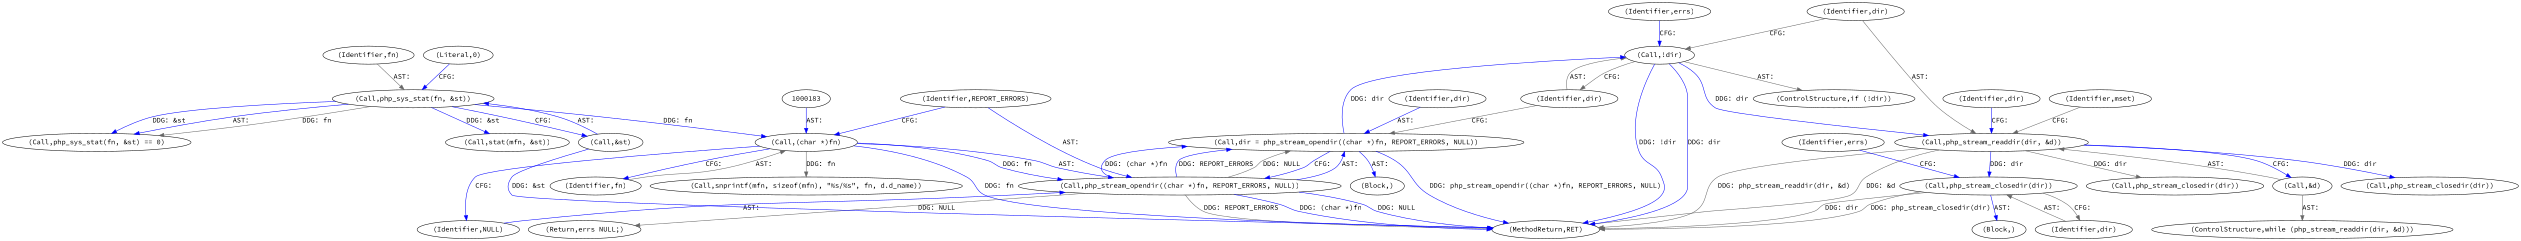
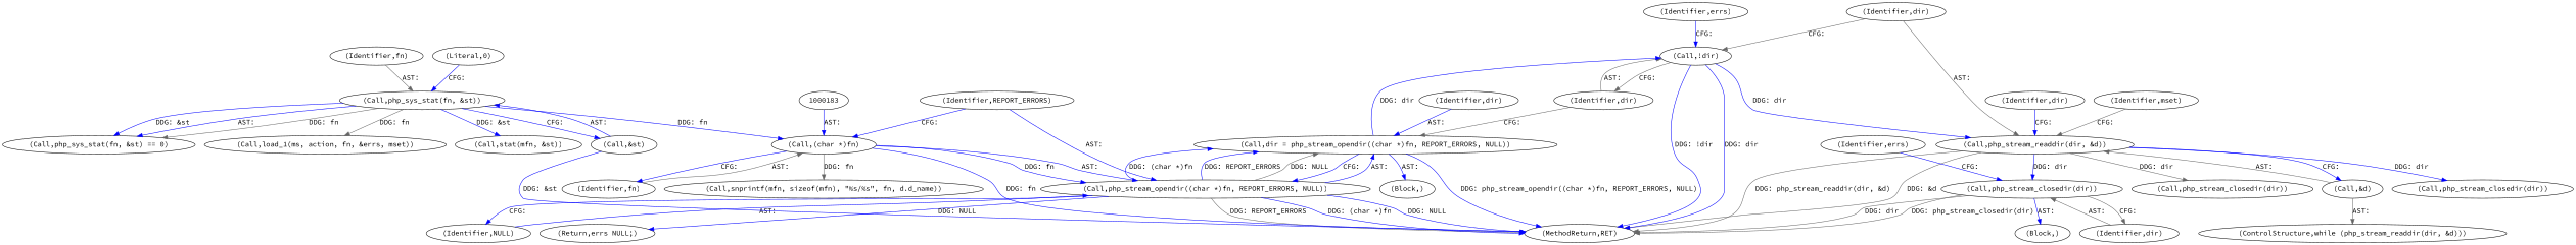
  digraph {
    fontname="Source Code Pro"
    node [fontname="Source Code Pro"]
    edge [color=blue fontname="Source Code Pro"]
    n1 [label="(Call,php_stream_closedir(dir))"]
    n2 [label="(Block,)"]
    n3 [label="(MethodReturn,RET)"]
    n4 [label="(Identifier,dir)"]
    n5 [label="(Call,php_stream_readdir(dir, &d))"]
    n6 [label="(Call,php_stream_closedir(dir))"]
    n7 [label="(Call,php_stream_closedir(dir))"]
    n8 [label="(Call,&d)"]
    n9 [label="(ControlStructure,while (php_stream_readdir(dir, &d)))"]
    n10 [label="(Call,!dir)"]
    n11 [label="(Identifier,dir)"]
-   n12 [label="(ControlStructure,if (!dir))"]
    n13 [label="(Call,dir = php_stream_opendir((char *)fn, REPORT_ERRORS, NULL))"]
    n14 [label="(Call,php_stream_opendir((char *)fn, REPORT_ERRORS, NULL))"]
    n15 [label="(Block,)"]
    n16 [label="(Identifier,NULL)"]
    n17 [label="(Return,errs NULL;)"]
    n18 [label="(Call,(char *)fn)"]
    n19 [label="(Call,snprintf(mfn, sizeof(mfn), \"%s/%s\", fn, d.d_name))"]
    n20 [label="(Identifier,fn)"]
    n21 [label="(Call,php_sys_stat(fn, &st))"]
    n22 [label="(Call,stat(mfn, &st))"]
    n23 [label="(Call,php_sys_stat(fn, &st) == 0)"]
    n24 [label="(Call,&st)"]
+   n25 [label="(Call,load_1(ms, action, fn, &errs, mset))"]
    n26 [label="(Identifier,dir)"]
    n27 [label="(Identifier,dir)"]
    n28 [label="(Identifier,errs)"]
    n29 [label="(Identifier,REPORT_ERRORS)"]
    n30 [label="(Identifier,fn)"]
    n31 [label="(Identifier,mset)"]
    n32 [label="(Identifier,errs)"]
    n33 [label="(Identifier,dir)"]
    n34 [label="(Literal,0)"]
    1000183
    n1 -> n2 [label="AST: "]
    n1 -> n3 [color=gray40 label="DDG: dir"]
    n1 -> n3 [color=gray40 label="DDG: php_stream_closedir(dir)"]
    n1 -> n4 [color=gray40 label="CFG: "]
    n4 -> n1 [color=gray40 label="AST: "]
    n5 -> n1 [label="DDG: dir"]
    n5 -> n3 [color=gray40 label="DDG: php_stream_readdir(dir, &d)"]
    n5 -> n3 [color=gray40 label="DDG: &d"]
    n5 -> n6 [color=gray40 label="DDG: dir"]
    n5 -> n7 [label="DDG: dir"]
    n5 -> n8 [label="CFG: "]
    n8 -> n5 [color=gray40 label="AST: "]
    n8 -> n9 [color=gray40 label="AST: "]
    n10 -> n3 [label="DDG: !dir"]
    n10 -> n3 [label="DDG: dir"]
    n10 -> n5 [label="DDG: dir"]
    n10 -> n11 [color=gray40 label="CFG: "]
-   n10 -> n12 [color=gray40 label="AST: "]
    n11 -> n10 [color=gray40 label="AST: "]
    n11 -> n13 [color=gray40 label="CFG: "]
    n13 -> n3 [label="DDG: php_stream_opendir((char *)fn, REPORT_ERRORS, NULL)"]
    n13 -> n10 [label="DDG: dir"]
    n13 -> n14 [label="CFG: "]
    n13 -> n15 [label="AST: "]
    n14 -> n3 [color=gray40 label="DDG: REPORT_ERRORS"]
    n14 -> n3 [label="DDG: (char *)fn"]
    n14 -> n3 [label="DDG: NULL"]
    n14 -> n13 [label="AST: "]
    n14 -> n13 [label="DDG: (char *)fn"]
    n14 -> n13 [label="DDG: REPORT_ERRORS"]
    n14 -> n13 [color=gray40 label="DDG: NULL"]
-   n18 -> n16 [label="CFG: "]
-   n14 -> n17 [color=gray40 label="DDG: NULL"]
+   n14 -> n16 [label="CFG: "]
+   n14 -> n17 [label="DDG: NULL"]
    n16 -> n14 [label="AST: "]
    n18 -> n3 [label="DDG: fn"]
    n18 -> n14 [label="AST: "]
    n18 -> n14 [label="DDG: fn"]
    n18 -> n19 [color=gray40 label="DDG: fn"]
    n18 -> n20 [label="CFG: "]
    n20 -> n18 [color=gray40 label="AST: "]
    n21 -> n18 [label="DDG: fn"]
    n21 -> n22 [label="DDG: &st"]
    n21 -> n23 [label="AST: "]
    n21 -> n23 [color=gray40 label="DDG: fn"]
    n21 -> n23 [label="DDG: &st"]
    n21 -> n24 [label="CFG: "]
+   n21 -> n25 [color=gray40 label="DDG: fn"]
    n24 -> n3 [label="DDG: &st"]
    n24 -> n21 [label="AST: "]
    n26 -> n5 [color=gray40 label="AST: "]
    n26 -> n10 [color=gray40 label="CFG: "]
    n27 -> n5 [label="CFG: "]
    n28 -> n1 [label="CFG: "]
    n29 -> n14 [label="AST: "]
    n29 -> n18 [label="CFG: "]
    n30 -> n21 [color=gray40 label="AST: "]
    n31 -> n5 [color=gray40 label="CFG: "]
    n32 -> n10 [label="CFG: "]
    n33 -> n13 [label="AST: "]
    n34 -> n21 [label="CFG: "]
    1000183 -> n18 [label="AST: "]
  }
